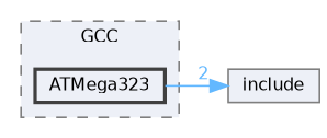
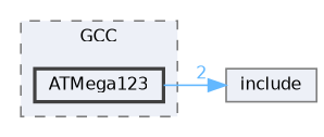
  digraph {
    compound=true
    rankdir=LR
    node [fillcolor="#edf0f7" fontname=Helvetica fontsize=10 shape=box]
-   n1 [color=grey25 height=0.2 label=ATMega323 style="filled,bold" width=0.4]
+   n1 [color=grey25 height=0.2 label=ATMega123 style="filled,bold" width=0.4]
    n2 [color=grey50 height=0.2 label=include style=filled width=0.4]
    subgraph cluster_1 {
      bgcolor="#edf0f7"
      fontname=Helvetica
      fontsize=10
      label=GCC
      pencolor=grey50
      style="filled,dashed"
      n1
    }
    n1 -> n2 [color=steelblue1 fontcolor=steelblue1 fontname=Helvetica fontsize=10 headlabel=2 labeldistance=1.5 labelfontname=Helvetica labelfontsize=10]
  }
